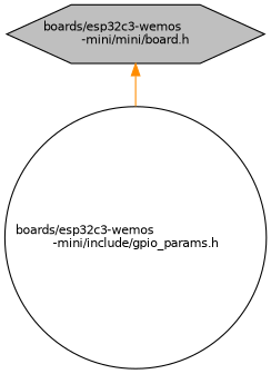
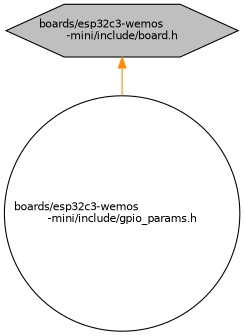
  digraph {
    node [color=black fontname=Helvetica fontsize=10 style=filled]
-   n1 [fillcolor=grey75 fontcolor=black height=0.2 label="boards/esp32c3-wemos\l-mini/mini/board.h" shape=hexagon width=0.4]
+   n1 [fillcolor=grey75 fontcolor=black height=0.2 label="boards/esp32c3-wemos\l-mini/include/board.h" shape=hexagon width=0.4]
    n2 [fillcolor=white height=0.2 label="boards/esp32c3-wemos\l-mini/include/gpio_params.h" shape=circle width=0.4]
    n1 -> n2 [color=darkorange dir=back fontname=Helvetica fontsize=10 labelfontname=Helvetica labelfontsize=10 style=solid]
  }
